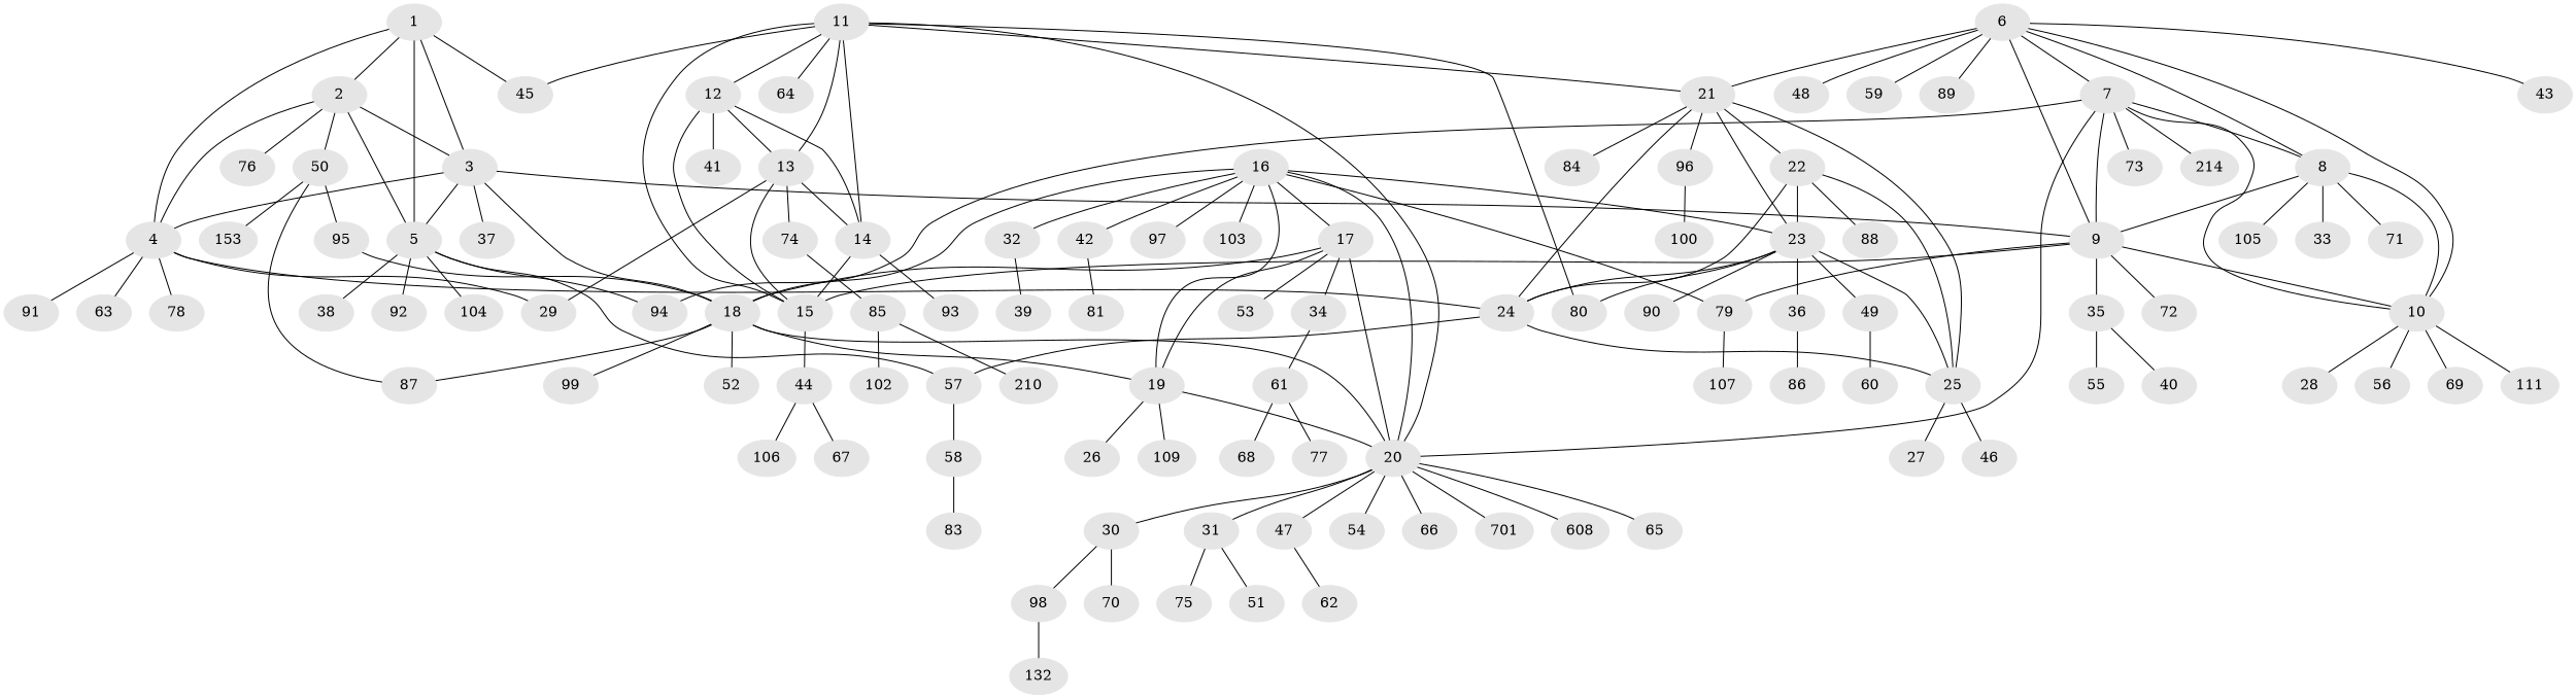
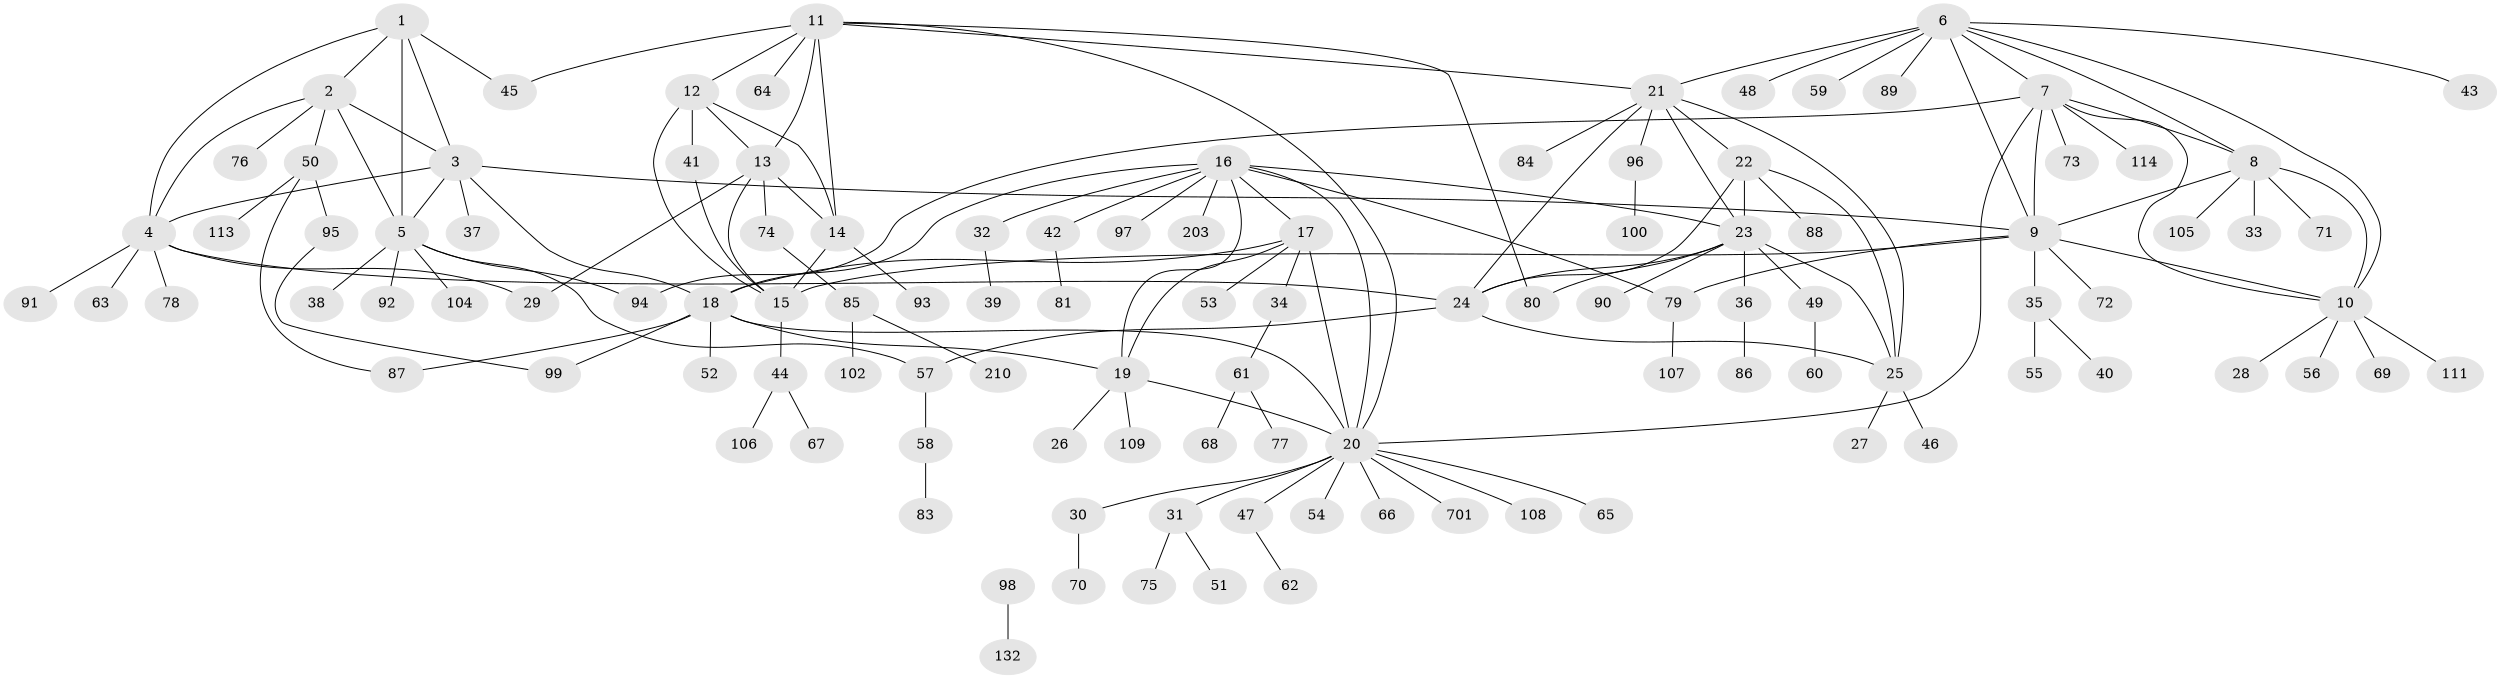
  graph {
    node [color=gray90 style=filled]
    1
    2
    3
    4
    5
    45
    50
    76
    9
    18
    37
    24
    63
    78
    91
    29
    38
    57
    92
    94
    104
    11
    21
    20
    15
    12
    13
    14
    64
    80
    87
    95
-   113 [label=153]
+   113
    10
    35
    72
    79
    19
    52
    99
    25
    58
    6
    7
    8
    43
    48
    59
    89
    73
-   114 [label=214]
+   114
    33
    71
    105
    28
    56
    69
    111
    23
    22
    84
    96
    65
    30
    31
    47
    54
    66
    n69 [label=701]
-   108 [label=608]
+   108
    44
    40
    55
    107
    41
    74
    93
    85
    67
    106
    16
    17
    32
    42
    97
-   103
+   103 [label=203]
    34
    53
    26
    109
    36
    49
    90
    39
    81
    61
    70
    98
    51
    75
    62
    88
    27
    46
    100
    86
    60
    n108 [label=132]
    68
    77
    83
    102
    n113 [label=210]
    1 -- 2
    1 -- 3
    1 -- 4
    1 -- 5
    1 -- 45
    2 -- 3
    2 -- 4
    2 -- 5
    2 -- 50
    2 -- 76
    3 -- 4
    3 -- 5
    3 -- 9
    3 -- 18
    3 -- 37
    4 -- 24
    4 -- 63
    4 -- 78
    4 -- 91
    4 -- 29
    5 -- 38
    5 -- 57
    5 -- 92
    5 -- 94
    5 -- 104
    50 -- 87
    50 -- 95
    50 -- 113
    9 -- 15
    9 -- 10
    9 -- 35
    9 -- 72
    9 -- 79
    18 -- 20
    18 -- 87
    18 -- 19
    18 -- 52
    18 -- 99
    24 -- 57
    24 -- 25
    57 -- 58
    11 -- 45
    11 -- 21
    11 -- 20
-   11 -- 15
+   41 -- 15
    11 -- 12
    11 -- 13
    11 -- 14
    11 -- 64
    11 -- 80
    21 -- 24
    21 -- 25
    21 -- 23
    21 -- 22
    21 -- 84
    21 -- 96
    20 -- 65
    20 -- 30
    20 -- 31
    20 -- 47
    20 -- 54
    20 -- 66
    20 -- n69
    20 -- 108
    15 -- 44
    12 -- 15
    12 -- 13
    12 -- 14
    12 -- 41
    13 -- 29
    13 -- 15
    13 -- 14
    13 -- 74
    14 -- 15
    14 -- 93
-   95 -- 18
+   95 -- 99
    10 -- 28
    10 -- 56
    10 -- 69
    10 -- 111
    35 -- 40
    35 -- 55
    79 -- 107
    19 -- 20
    19 -- 26
    19 -- 109
    25 -- 27
    25 -- 46
    58 -- 83
    6 -- 9
    6 -- 21
    6 -- 10
    6 -- 7
    6 -- 8
    6 -- 43
    6 -- 48
    6 -- 59
    6 -- 89
    7 -- 9
    7 -- 94
    7 -- 20
    7 -- 10
    7 -- 8
    7 -- 73
    7 -- 114
    8 -- 9
    8 -- 10
    8 -- 33
    8 -- 71
    8 -- 105
    23 -- 24
    23 -- 80
    23 -- 25
    23 -- 36
    23 -- 49
    23 -- 90
    22 -- 24
    22 -- 25
    22 -- 23
    22 -- 88
    96 -- 100
    30 -- 70
-   30 -- 98
    31 -- 51
    31 -- 75
    47 -- 62
    44 -- 67
    44 -- 106
    74 -- 85
    85 -- 102
    85 -- n113
    16 -- 18
    16 -- 20
    16 -- 79
    16 -- 19
    16 -- 23
    16 -- 17
    16 -- 32
    16 -- 42
    16 -- 97
    16 -- 103
    17 -- 18
    17 -- 20
    17 -- 19
    17 -- 34
    17 -- 53
    32 -- 39
    42 -- 81
    34 -- 61
    36 -- 86
    49 -- 60
    61 -- 68
    61 -- 77
    98 -- n108
  }
